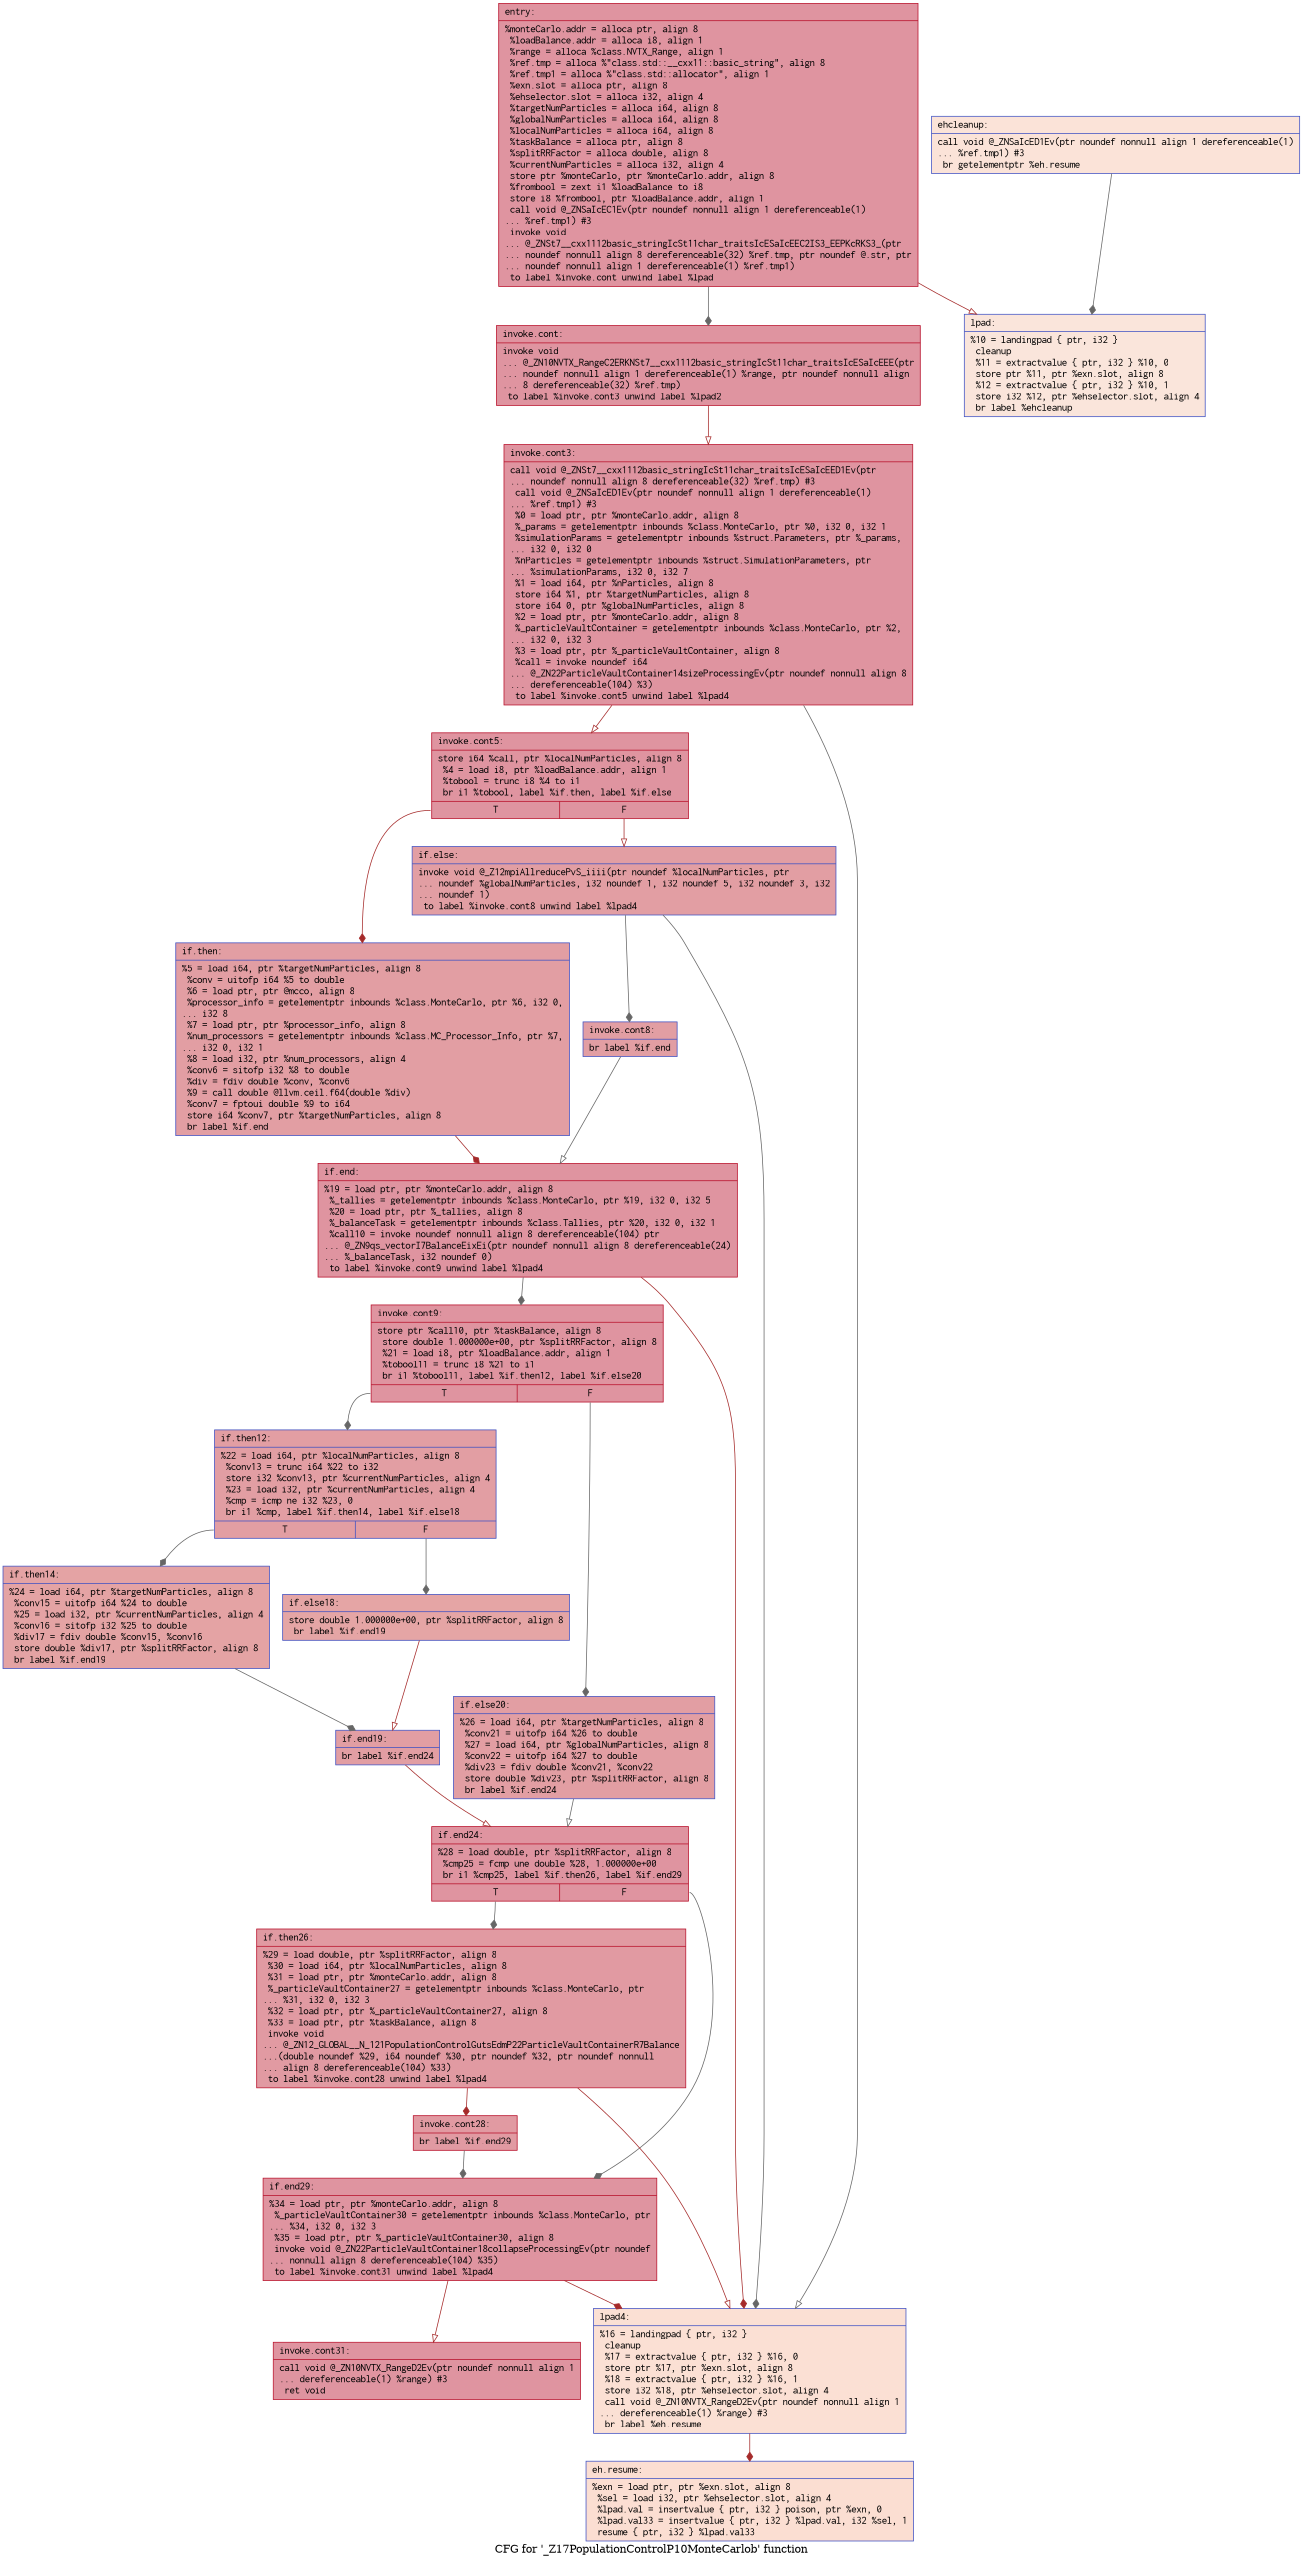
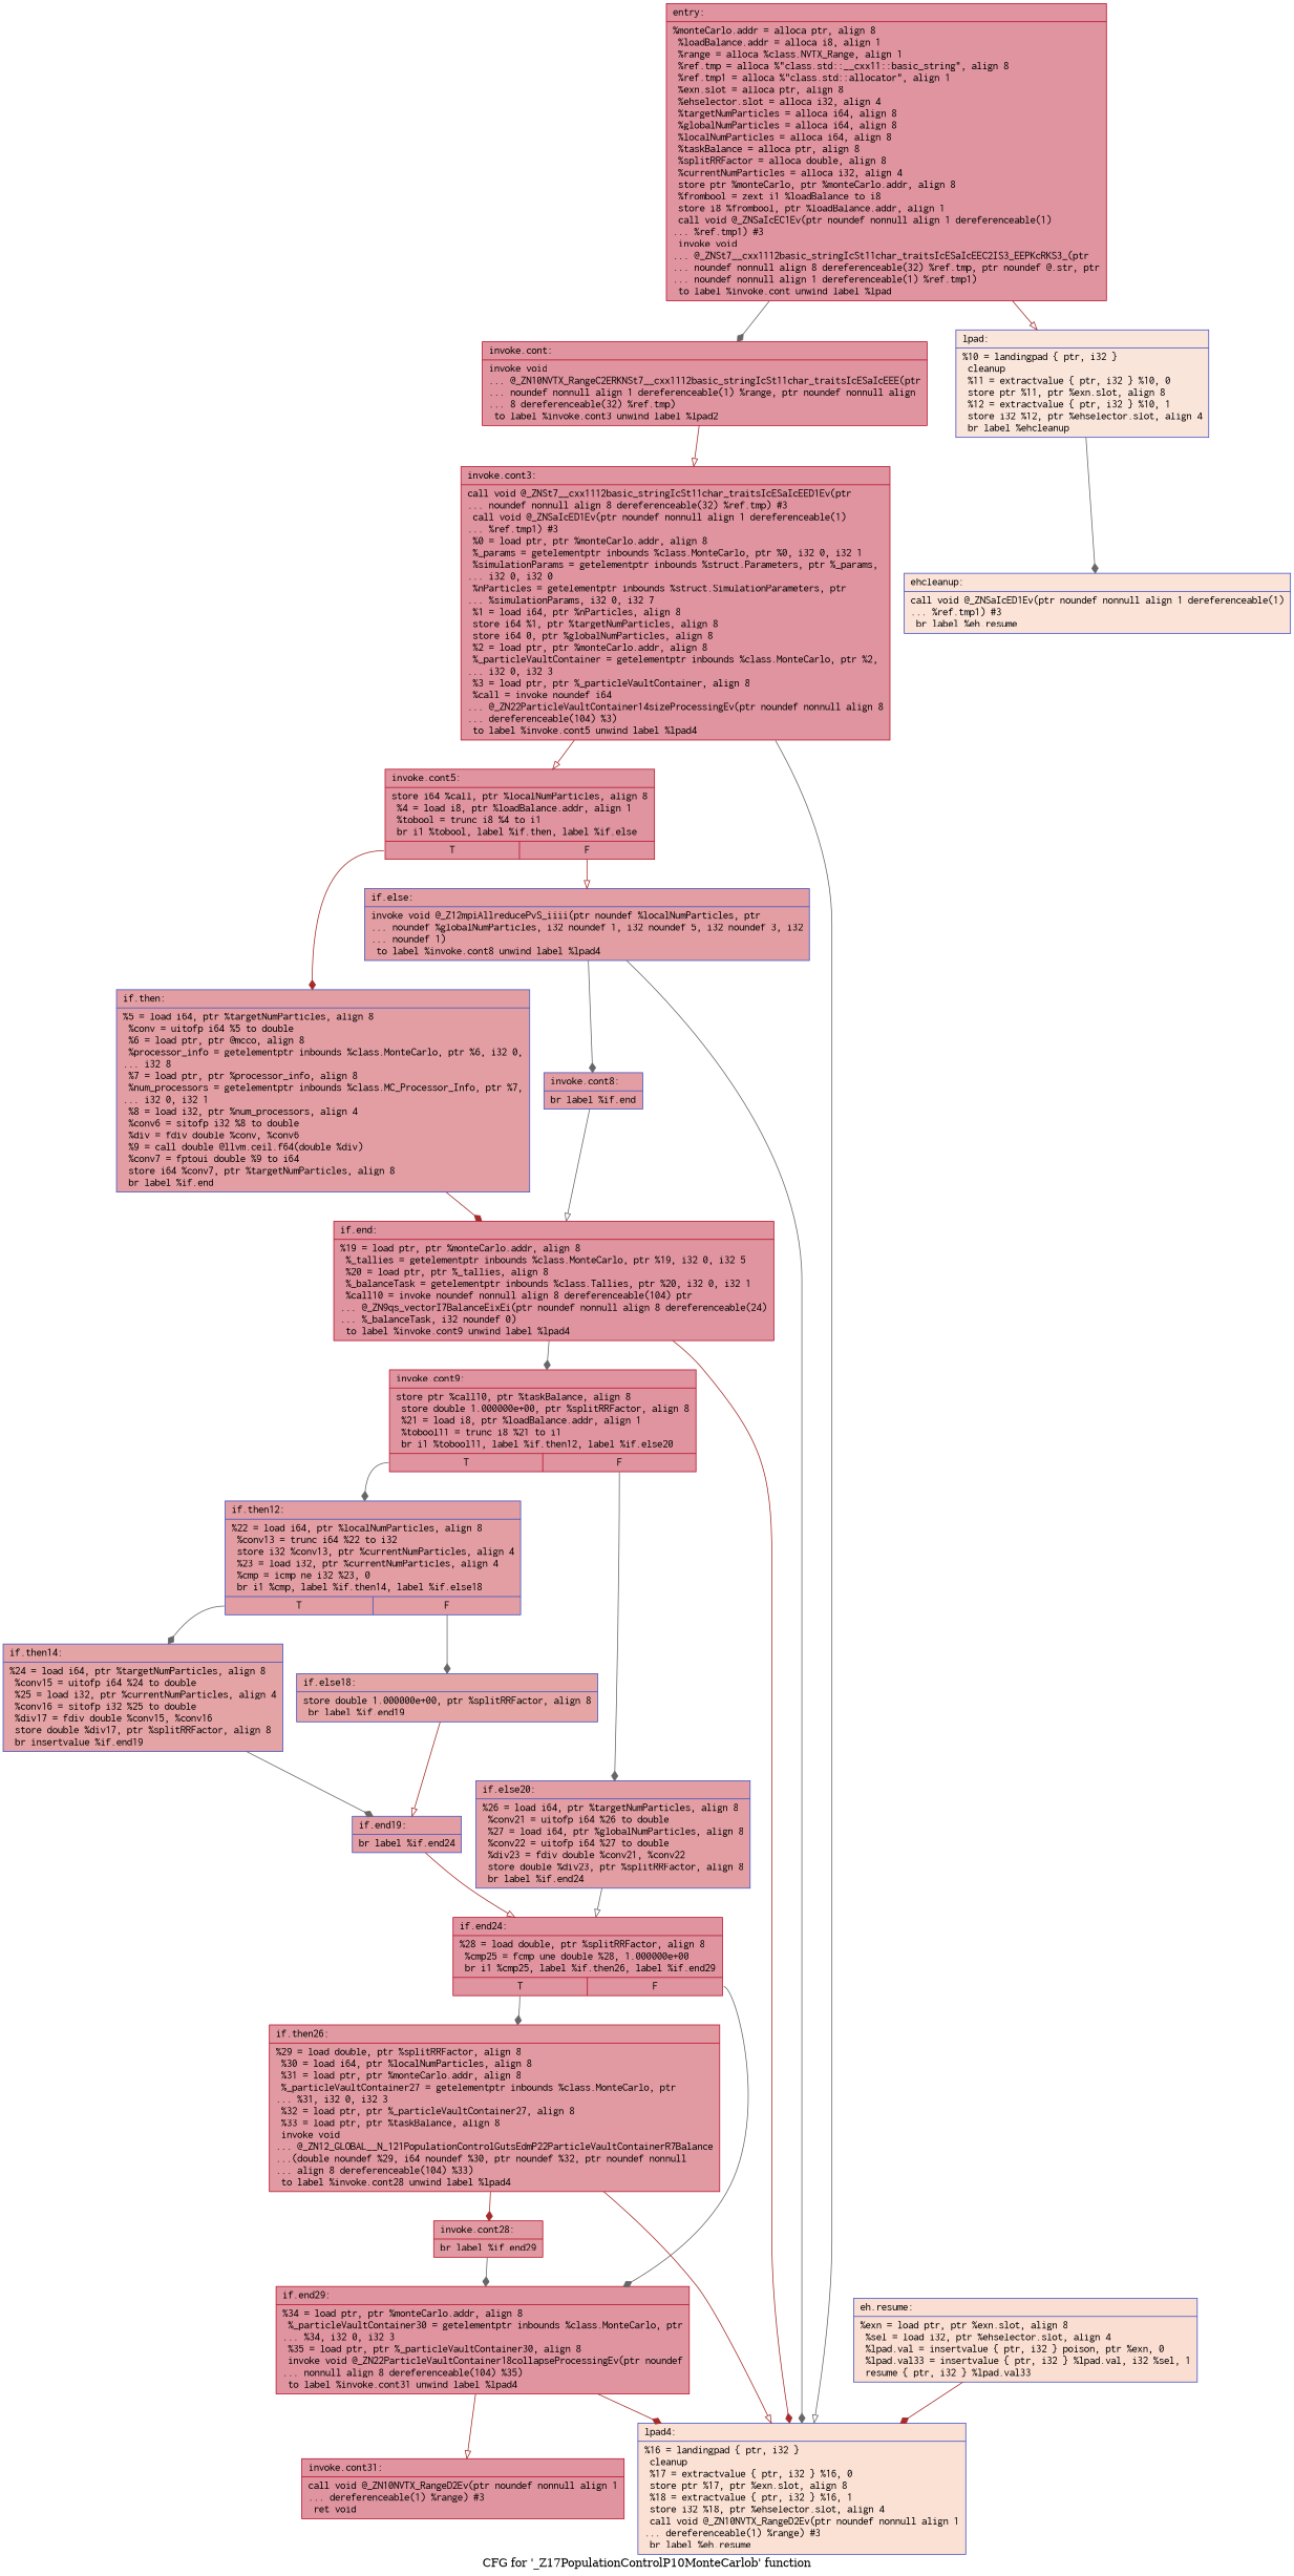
  digraph {
    label="CFG for '_Z17PopulationControlP10MonteCarlob' function"
    node [color="#3d50c3ff" fillcolor="#b70d2870" fontname=Courier shape=record style=filled]
    edge [arrowhead=diamond color=gray40]
    n1 [color="#b70d28ff" label="{entry:\l|  %monteCarlo.addr = alloca ptr, align 8\l  %loadBalance.addr = alloca i8, align 1\l  %range = alloca %class.NVTX_Range, align 1\l  %ref.tmp = alloca %\"class.std::__cxx11::basic_string\", align 8\l  %ref.tmp1 = alloca %\"class.std::allocator\", align 1\l  %exn.slot = alloca ptr, align 8\l  %ehselector.slot = alloca i32, align 4\l  %targetNumParticles = alloca i64, align 8\l  %globalNumParticles = alloca i64, align 8\l  %localNumParticles = alloca i64, align 8\l  %taskBalance = alloca ptr, align 8\l  %splitRRFactor = alloca double, align 8\l  %currentNumParticles = alloca i32, align 4\l  store ptr %monteCarlo, ptr %monteCarlo.addr, align 8\l  %frombool = zext i1 %loadBalance to i8\l  store i8 %frombool, ptr %loadBalance.addr, align 1\l  call void @_ZNSaIcEC1Ev(ptr noundef nonnull align 1 dereferenceable(1)\l... %ref.tmp1) #3\l  invoke void\l... @_ZNSt7__cxx1112basic_stringIcSt11char_traitsIcESaIcEEC2IS3_EEPKcRKS3_(ptr\l... noundef nonnull align 8 dereferenceable(32) %ref.tmp, ptr noundef @.str, ptr\l... noundef nonnull align 1 dereferenceable(1) %ref.tmp1)\l          to label %invoke.cont unwind label %lpad\l}"]
    n2 [color="#b70d28ff" label="{invoke.cont:\l|  invoke void\l... @_ZN10NVTX_RangeC2ERKNSt7__cxx1112basic_stringIcSt11char_traitsIcESaIcEEE(ptr\l... noundef nonnull align 1 dereferenceable(1) %range, ptr noundef nonnull align\l... 8 dereferenceable(32) %ref.tmp)\l          to label %invoke.cont3 unwind label %lpad2\l}"]
    n3 [fillcolor="#f4c5ad70" label="{lpad:\l|  %10 = landingpad \{ ptr, i32 \}\l          cleanup\l  %11 = extractvalue \{ ptr, i32 \} %10, 0\l  store ptr %11, ptr %exn.slot, align 8\l  %12 = extractvalue \{ ptr, i32 \} %10, 1\l  store i32 %12, ptr %ehselector.slot, align 4\l  br label %ehcleanup\l}"]
    n4 [color="#b70d28ff" label="{invoke.cont3:\l|  call void @_ZNSt7__cxx1112basic_stringIcSt11char_traitsIcESaIcEED1Ev(ptr\l... noundef nonnull align 8 dereferenceable(32) %ref.tmp) #3\l  call void @_ZNSaIcED1Ev(ptr noundef nonnull align 1 dereferenceable(1)\l... %ref.tmp1) #3\l  %0 = load ptr, ptr %monteCarlo.addr, align 8\l  %_params = getelementptr inbounds %class.MonteCarlo, ptr %0, i32 0, i32 1\l  %simulationParams = getelementptr inbounds %struct.Parameters, ptr %_params,\l... i32 0, i32 0\l  %nParticles = getelementptr inbounds %struct.SimulationParameters, ptr\l... %simulationParams, i32 0, i32 7\l  %1 = load i64, ptr %nParticles, align 8\l  store i64 %1, ptr %targetNumParticles, align 8\l  store i64 0, ptr %globalNumParticles, align 8\l  %2 = load ptr, ptr %monteCarlo.addr, align 8\l  %_particleVaultContainer = getelementptr inbounds %class.MonteCarlo, ptr %2,\l... i32 0, i32 3\l  %3 = load ptr, ptr %_particleVaultContainer, align 8\l  %call = invoke noundef i64\l... @_ZN22ParticleVaultContainer14sizeProcessingEv(ptr noundef nonnull align 8\l... dereferenceable(104) %3)\l          to label %invoke.cont5 unwind label %lpad4\l}"]
-   n5 [fillcolor="#f6bfa670" label="{ehcleanup:\l|  call void @_ZNSaIcED1Ev(ptr noundef nonnull align 1 dereferenceable(1)\l... %ref.tmp1) #3\l  br getelementptr %eh.resume\l}"]
+   n5 [fillcolor="#f6bfa670" label="{ehcleanup:\l|  call void @_ZNSaIcED1Ev(ptr noundef nonnull align 1 dereferenceable(1)\l... %ref.tmp1) #3\l  br label %eh.resume\l}"]
    n6 [color="#b70d28ff" label="{invoke.cont5:\l|  store i64 %call, ptr %localNumParticles, align 8\l  %4 = load i8, ptr %loadBalance.addr, align 1\l  %tobool = trunc i8 %4 to i1\l  br i1 %tobool, label %if.then, label %if.else\l|{<s0>T|<s1>F}}"]
    n7 [fillcolor="#f7b99e70" label="{lpad4:\l|  %16 = landingpad \{ ptr, i32 \}\l          cleanup\l  %17 = extractvalue \{ ptr, i32 \} %16, 0\l  store ptr %17, ptr %exn.slot, align 8\l  %18 = extractvalue \{ ptr, i32 \} %16, 1\l  store i32 %18, ptr %ehselector.slot, align 4\l  call void @_ZN10NVTX_RangeD2Ev(ptr noundef nonnull align 1\l... dereferenceable(1) %range) #3\l  br label %eh.resume\l}"]
    n8 [fillcolor="#be242e70" label="{if.then:\l|  %5 = load i64, ptr %targetNumParticles, align 8\l  %conv = uitofp i64 %5 to double\l  %6 = load ptr, ptr @mcco, align 8\l  %processor_info = getelementptr inbounds %class.MonteCarlo, ptr %6, i32 0,\l... i32 8\l  %7 = load ptr, ptr %processor_info, align 8\l  %num_processors = getelementptr inbounds %class.MC_Processor_Info, ptr %7,\l... i32 0, i32 1\l  %8 = load i32, ptr %num_processors, align 4\l  %conv6 = sitofp i32 %8 to double\l  %div = fdiv double %conv, %conv6\l  %9 = call double @llvm.ceil.f64(double %div)\l  %conv7 = fptoui double %9 to i64\l  store i64 %conv7, ptr %targetNumParticles, align 8\l  br label %if.end\l}"]
    n9 [fillcolor="#be242e70" label="{if.else:\l|  invoke void @_Z12mpiAllreducePvS_iiii(ptr noundef %localNumParticles, ptr\l... noundef %globalNumParticles, i32 noundef 1, i32 noundef 5, i32 noundef 3, i32\l... noundef 1)\l          to label %invoke.cont8 unwind label %lpad4\l}"]
    n10 [fillcolor="#f7b59970" label="{eh.resume:\l|  %exn = load ptr, ptr %exn.slot, align 8\l  %sel = load i32, ptr %ehselector.slot, align 4\l  %lpad.val = insertvalue \{ ptr, i32 \} poison, ptr %exn, 0\l  %lpad.val33 = insertvalue \{ ptr, i32 \} %lpad.val, i32 %sel, 1\l  resume \{ ptr, i32 \} %lpad.val33\l}"]
    n11 [color="#b70d28ff" label="{if.end:\l|  %19 = load ptr, ptr %monteCarlo.addr, align 8\l  %_tallies = getelementptr inbounds %class.MonteCarlo, ptr %19, i32 0, i32 5\l  %20 = load ptr, ptr %_tallies, align 8\l  %_balanceTask = getelementptr inbounds %class.Tallies, ptr %20, i32 0, i32 1\l  %call10 = invoke noundef nonnull align 8 dereferenceable(104) ptr\l... @_ZN9qs_vectorI7BalanceEixEi(ptr noundef nonnull align 8 dereferenceable(24)\l... %_balanceTask, i32 noundef 0)\l          to label %invoke.cont9 unwind label %lpad4\l}"]
    n12 [fillcolor="#be242e70" label="{invoke.cont8:\l|  br label %if.end\l}"]
    n13 [color="#b70d28ff" label="{invoke.cont9:\l|  store ptr %call10, ptr %taskBalance, align 8\l  store double 1.000000e+00, ptr %splitRRFactor, align 8\l  %21 = load i8, ptr %loadBalance.addr, align 1\l  %tobool11 = trunc i8 %21 to i1\l  br i1 %tobool11, label %if.then12, label %if.else20\l|{<s0>T|<s1>F}}"]
    n14 [fillcolor="#be242e70" label="{if.then12:\l|  %22 = load i64, ptr %localNumParticles, align 8\l  %conv13 = trunc i64 %22 to i32\l  store i32 %conv13, ptr %currentNumParticles, align 4\l  %23 = load i32, ptr %currentNumParticles, align 4\l  %cmp = icmp ne i32 %23, 0\l  br i1 %cmp, label %if.then14, label %if.else18\l|{<s0>T|<s1>F}}"]
    n15 [fillcolor="#be242e70" label="{if.else20:\l|  %26 = load i64, ptr %targetNumParticles, align 8\l  %conv21 = uitofp i64 %26 to double\l  %27 = load i64, ptr %globalNumParticles, align 8\l  %conv22 = uitofp i64 %27 to double\l  %div23 = fdiv double %conv21, %conv22\l  store double %div23, ptr %splitRRFactor, align 8\l  br label %if.end24\l}"]
-   n16 [fillcolor="#c32e3170" label="{if.then14:\l|  %24 = load i64, ptr %targetNumParticles, align 8\l  %conv15 = uitofp i64 %24 to double\l  %25 = load i32, ptr %currentNumParticles, align 4\l  %conv16 = sitofp i32 %25 to double\l  %div17 = fdiv double %conv15, %conv16\l  store double %div17, ptr %splitRRFactor, align 8\l  br label %if.end19\l}"]
+   n16 [fillcolor="#c32e3170" label="{if.then14:\l|  %24 = load i64, ptr %targetNumParticles, align 8\l  %conv15 = uitofp i64 %24 to double\l  %25 = load i32, ptr %currentNumParticles, align 4\l  %conv16 = sitofp i32 %25 to double\l  %div17 = fdiv double %conv15, %conv16\l  store double %div17, ptr %splitRRFactor, align 8\l  br insertvalue %if.end19\l}"]
    n17 [fillcolor="#c5333470" label="{if.else18:\l|  store double 1.000000e+00, ptr %splitRRFactor, align 8\l  br label %if.end19\l}"]
    n18 [color="#b70d28ff" label="{if.end24:\l|  %28 = load double, ptr %splitRRFactor, align 8\l  %cmp25 = fcmp une double %28, 1.000000e+00\l  br i1 %cmp25, label %if.then26, label %if.end29\l|{<s0>T|<s1>F}}"]
    n19 [fillcolor="#be242e70" label="{if.end19:\l|  br label %if.end24\l}"]
    n20 [color="#b70d28ff" fillcolor="#bb1b2c70" label="{if.then26:\l|  %29 = load double, ptr %splitRRFactor, align 8\l  %30 = load i64, ptr %localNumParticles, align 8\l  %31 = load ptr, ptr %monteCarlo.addr, align 8\l  %_particleVaultContainer27 = getelementptr inbounds %class.MonteCarlo, ptr\l... %31, i32 0, i32 3\l  %32 = load ptr, ptr %_particleVaultContainer27, align 8\l  %33 = load ptr, ptr %taskBalance, align 8\l  invoke void\l... @_ZN12_GLOBAL__N_121PopulationControlGutsEdmP22ParticleVaultContainerR7Balance\l...(double noundef %29, i64 noundef %30, ptr noundef %32, ptr noundef nonnull\l... align 8 dereferenceable(104) %33)\l          to label %invoke.cont28 unwind label %lpad4\l}"]
    n21 [color="#b70d28ff" label="{if.end29:\l|  %34 = load ptr, ptr %monteCarlo.addr, align 8\l  %_particleVaultContainer30 = getelementptr inbounds %class.MonteCarlo, ptr\l... %34, i32 0, i32 3\l  %35 = load ptr, ptr %_particleVaultContainer30, align 8\l  invoke void @_ZN22ParticleVaultContainer18collapseProcessingEv(ptr noundef\l... nonnull align 8 dereferenceable(104) %35)\l          to label %invoke.cont31 unwind label %lpad4\l}"]
    n22 [color="#b70d28ff" fillcolor="#bb1b2c70" label="{invoke.cont28:\l|  br label %if.end29\l}"]
    n23 [color="#b70d28ff" label="{invoke.cont31:\l|  call void @_ZN10NVTX_RangeD2Ev(ptr noundef nonnull align 1\l... dereferenceable(1) %range) #3\l  ret void\l}"]
    n1 -> n2
    n1 -> n3 [arrowhead=onormal color=brown]
    n2 -> n4 [arrowhead=onormal color=brown]
-   n5 -> n3
+   n3 -> n5
    n4 -> n6 [arrowhead=onormal color=brown]
    n4 -> n7 [arrowhead=onormal]
    n6 -> n8 [color=brown tailport=s0]
    n6 -> n9 [arrowhead=onormal color=brown tailport=s1]
-   n7 -> n10 [color=brown]
+   n10 -> n7 [color=brown]
    n8 -> n11 [color=brown]
    n9 -> n7
    n9 -> n12
    n11 -> n7 [color=brown]
    n11 -> n13
    n12 -> n11 [arrowhead=onormal]
    n13 -> n14 [tailport=s0]
    n13 -> n15 [tailport=s1]
    n14 -> n16 [tailport=s0]
    n14 -> n17 [tailport=s1]
    n15 -> n18 [arrowhead=onormal]
    n16 -> n19
    n17 -> n19 [arrowhead=onormal color=brown]
    n18 -> n20 [tailport=s0]
    n18 -> n21 [tailport=s1]
    n19 -> n18 [arrowhead=onormal color=brown]
    n20 -> n7 [arrowhead=onormal color=brown]
    n20 -> n22 [color=brown]
    n21 -> n7 [color=brown]
    n21 -> n23 [arrowhead=onormal color=brown]
    n22 -> n21
  }
